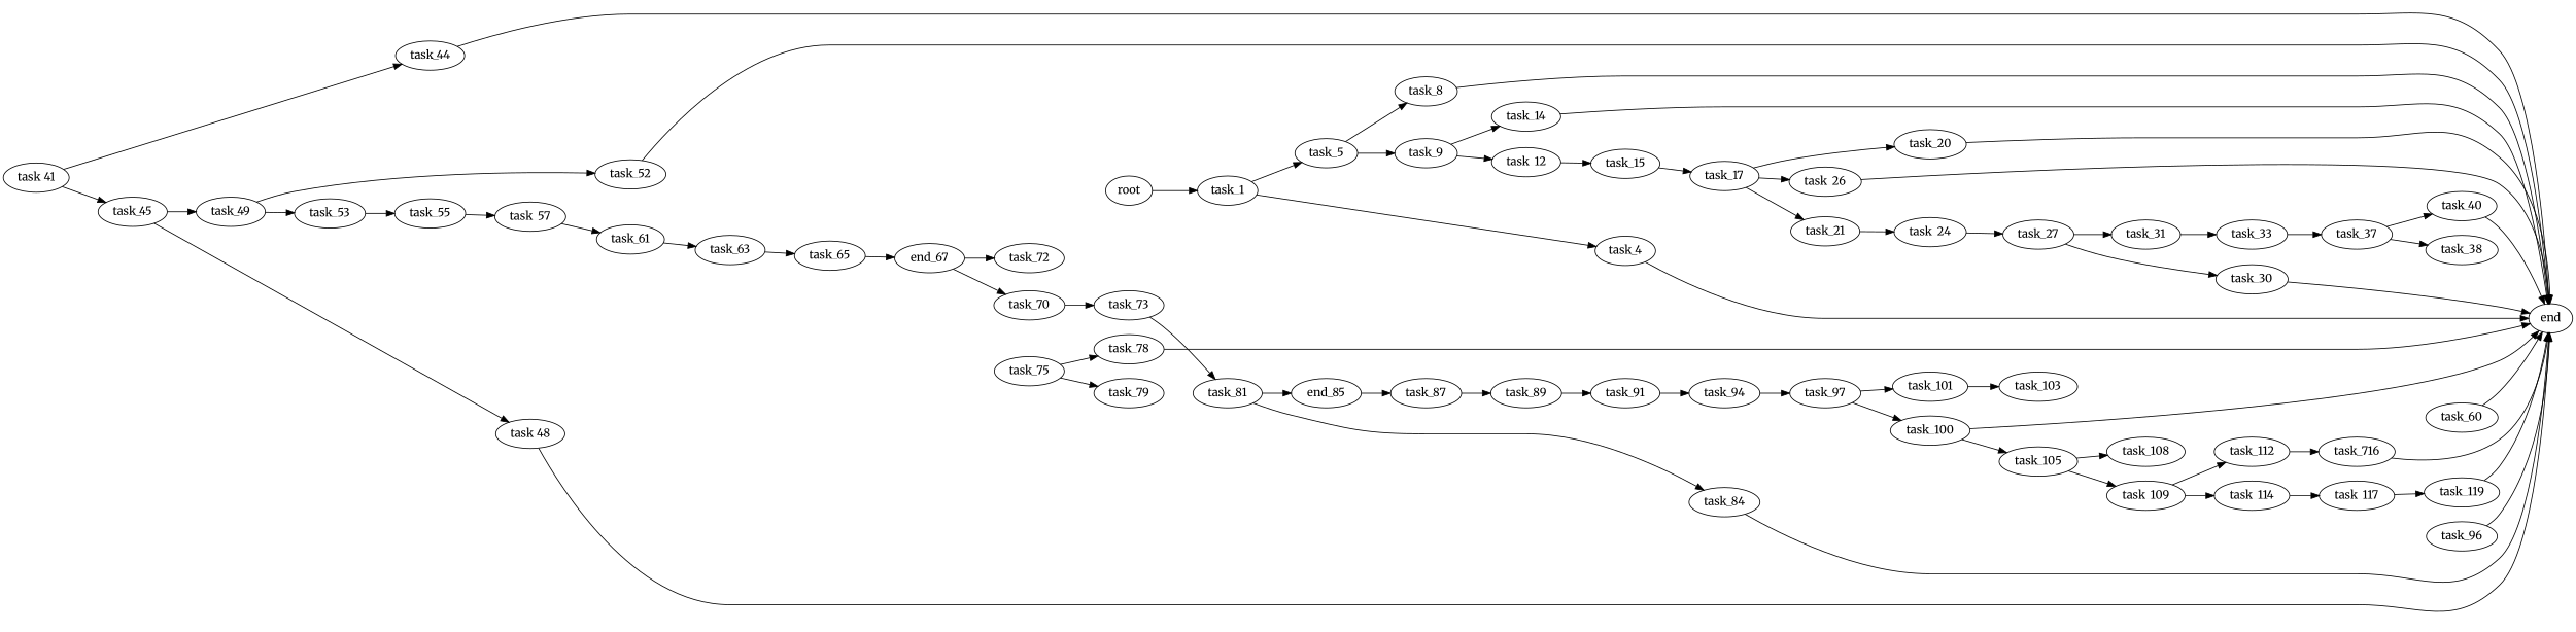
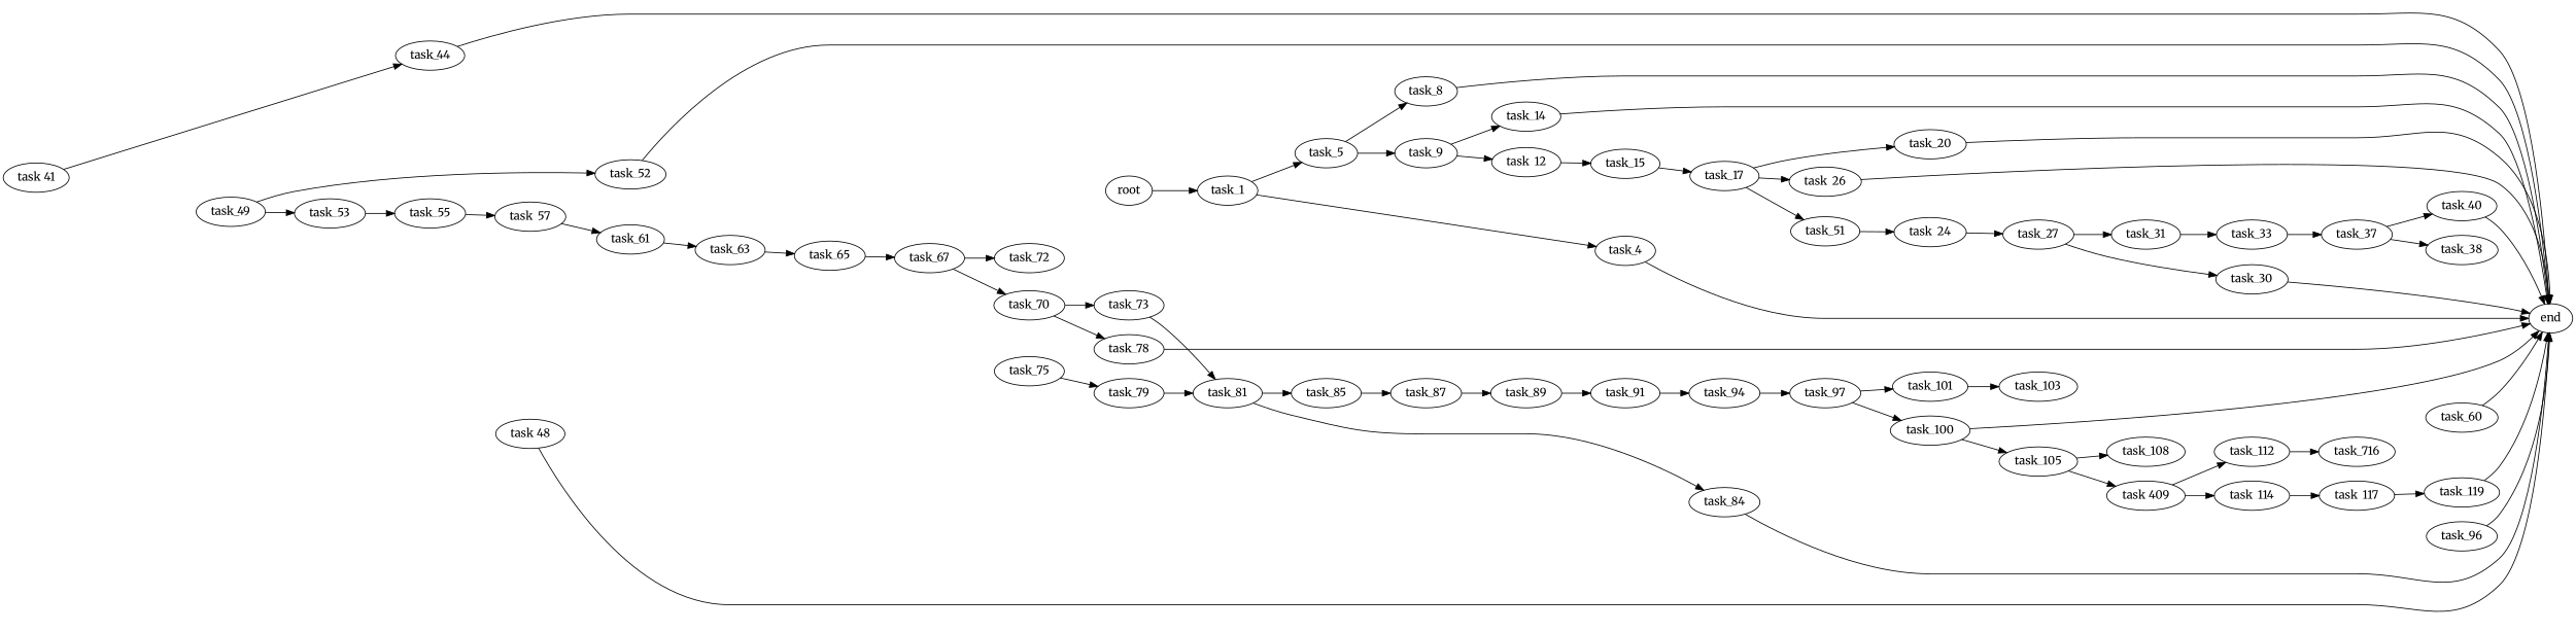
  digraph {
    fontname=Merriweather
    rankdir=LR
    node [fontname=Merriweather]
    edge [fontname=Merriweather]
    root
    task_1
    task_4
    task_5
    end
    task_8
    task_9
    task_12
    task_14
    task_15
    task_17
    task_20
-   task_21
+   task_21 [label=task_51]
    task_26
    task_24
    task_27
    task_30
    task_31
    task_33
    n20 [label=task_37]
    task_38
    task_40
    task_41
    task_44
-   task_45
    task_48
    task_49
    task_52
    task_53
    task_55
    task_57
    task_61
    task_60
    task_63
    task_65
-   task_67 [label=end_67]
+   task_67
    task_70
    task_72
    task_73
    task_81
    task_75
    task_78
    task_79
    task_84
-   task_85 [label=end_85]
+   task_85
    task_87
    task_89
    task_91
    task_94
    task_97
    task_96
    task_100
    task_101
    task_105
    task_103
    task_108
-   task_109
+   task_109 [label=task_409]
    task_112
    task_114
    n60 [label=task_716]
    task_117
    task_119
    root -> task_1
    task_1 -> task_4
    task_1 -> task_5
    task_4 -> end
    task_5 -> task_8
    task_5 -> task_9
    task_8 -> end
    task_9 -> task_12
    task_9 -> task_14
    task_12 -> task_15
    task_14 -> end
    task_15 -> task_17
    task_17 -> task_20
    task_17 -> task_21
    task_17 -> task_26
    task_20 -> end
    task_21 -> task_24
    task_26 -> end
    task_24 -> task_27
    task_27 -> task_30
    task_27 -> task_31
    task_30 -> end
    task_31 -> task_33
    task_33 -> n20
    n20 -> task_38
    n20 -> task_40
    task_40 -> end
    task_41 -> task_44
-   task_41 -> task_45
    task_44 -> end
-   task_45 -> task_48
-   task_45 -> task_49
    task_48 -> end
    task_49 -> task_52
    task_49 -> task_53
    task_52 -> end
    task_53 -> task_55
    task_55 -> task_57
    task_57 -> task_61
    task_61 -> task_63
    task_60 -> end
    task_63 -> task_65
    task_65 -> task_67
    task_67 -> task_70
    task_67 -> task_72
    task_70 -> task_73
    task_73 -> task_81
    task_81 -> task_84
    task_81 -> task_85
-   task_75 -> task_78
+   task_70 -> task_78
    task_75 -> task_79
    task_78 -> end
+   task_79 -> task_81
    task_84 -> end
    task_85 -> task_87
    task_87 -> task_89
    task_89 -> task_91
    task_91 -> task_94
    task_94 -> task_97
    task_97 -> task_100
    task_97 -> task_101
    task_96 -> end
    task_100 -> end
    task_100 -> task_105
    task_101 -> task_103
    task_105 -> task_108
    task_105 -> task_109
    task_109 -> task_112
    task_109 -> task_114
    task_112 -> n60
    task_114 -> task_117
-   n60 -> end
    task_117 -> task_119
    task_119 -> end
  }
